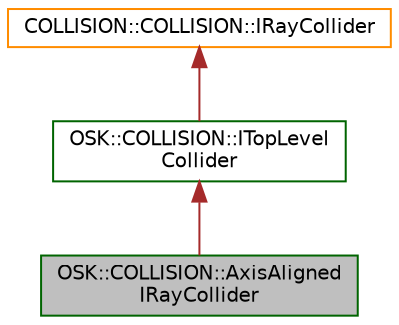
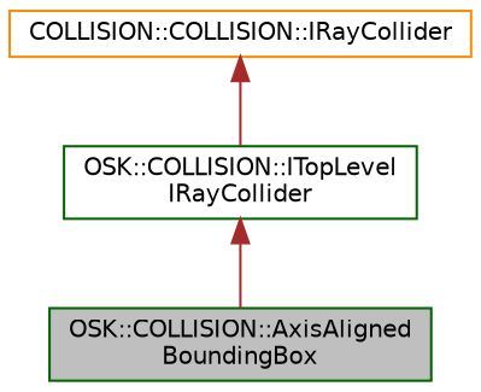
  digraph {
    node [color=darkgreen fillcolor=white fontname=Helvetica fontsize=10 shape=record style=filled]
    edge [color=brown dir=back fontname=Helvetica fontsize=10 labelfontname=Helvetica labelfontsize=10 style=solid]
-   n1 [fillcolor=grey75 fontcolor=black height=0.2 label="OSK::COLLISION::AxisAligned\lIRayCollider" width=0.4]
-   n2 [height=0.2 label="OSK::COLLISION::ITopLevel\lCollider" width=0.4]
+   n1 [fillcolor=grey75 fontcolor=black height=0.2 label="OSK::COLLISION::AxisAligned\lBoundingBox" width=0.4]
+   n2 [height=0.2 label="OSK::COLLISION::ITopLevel\lIRayCollider" width=0.4]
    n3 [color=darkorange height=0.2 label="COLLISION::COLLISION::IRayCollider" width=0.4]
    n2 -> n1
    n3 -> n2
  }
